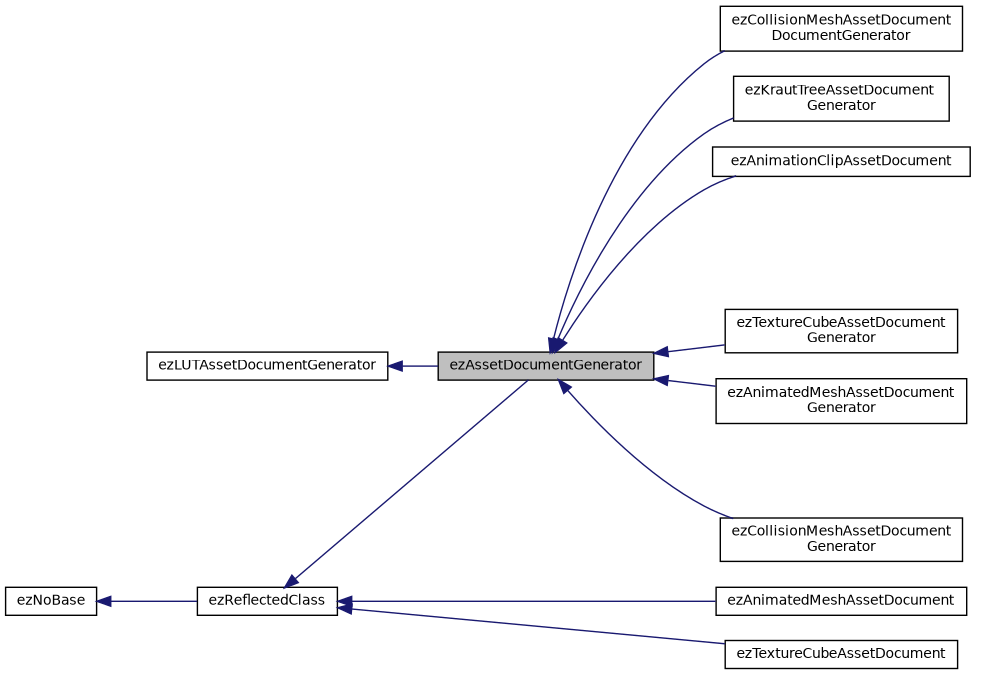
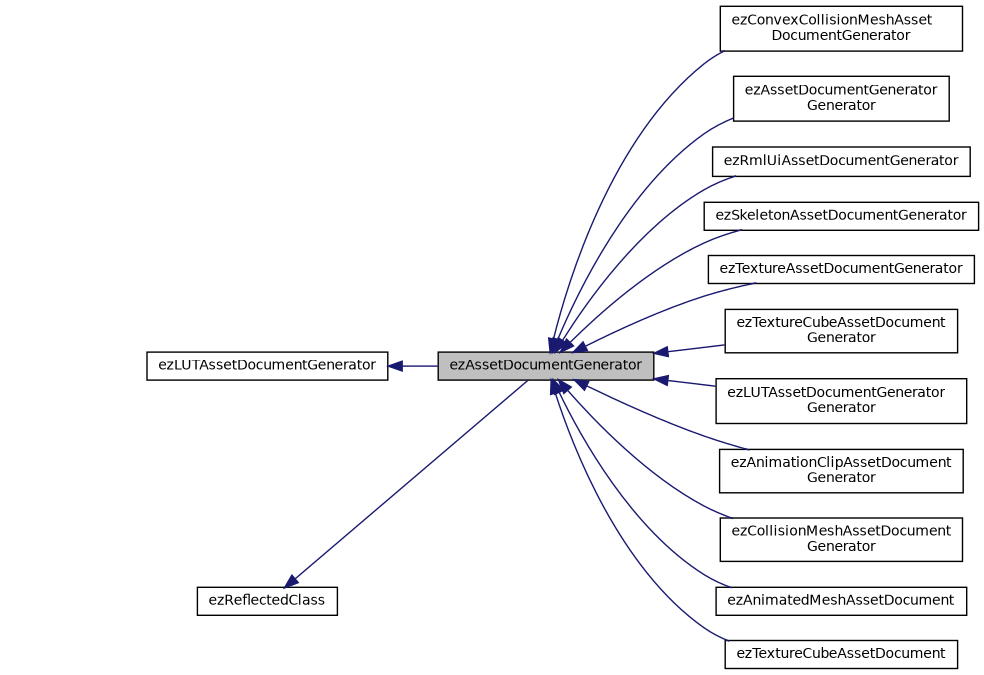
  digraph {
    rankdir=LR
    node [color=black fillcolor=white fontname=Helvetica fontsize=10 shape=record style=filled]
    edge [color=midnightblue dir=back fontname=Helvetica fontsize=10 labelfontname=Helvetica labelfontsize=10 style=solid]
    n1 [fillcolor=grey75 fontcolor=black height=0.2 label=ezAssetDocumentGenerator width=0.4]
-   n2 [height=0.2 label="ezAnimatedMeshAssetDocument\lGenerator" width=0.4]
+   n2 [height=0.2 label="ezLUTAssetDocumentGenerator\lGenerator" width=0.4]
+   n3 [height=0.2 label="ezAnimationClipAssetDocument\lGenerator" width=0.4]
    n4 [height=0.2 label="ezCollisionMeshAssetDocument\lGenerator" width=0.4]
-   n5 [height=0.2 label="ezCollisionMeshAssetDocument\lDocumentGenerator" width=0.4]
+   n5 [height=0.2 label="ezConvexCollisionMeshAsset\lDocumentGenerator" width=0.4]
    n6 [height=0.2 label=ezAnimatedMeshAssetDocument width=0.4]
-   n7 [height=0.2 label="ezKrautTreeAssetDocument\lGenerator" width=0.4]
+   n7 [height=0.2 label="ezAssetDocumentGenerator\lGenerator" width=0.4]
    n8 [height=0.2 label=ezTextureCubeAssetDocument width=0.4]
-   n9 [height=0.2 label=ezAnimationClipAssetDocument width=0.4]
+   n9 [height=0.2 label=ezRmlUiAssetDocumentGenerator width=0.4]
+   n10 [height=0.2 label=ezSkeletonAssetDocumentGenerator width=0.4]
+   n11 [height=0.2 label=ezTextureAssetDocumentGenerator width=0.4]
    n12 [height=0.2 label="ezTextureCubeAssetDocument\lGenerator" width=0.4]
    n13 [height=0.2 label=ezLUTAssetDocumentGenerator width=0.4]
    n14 [height=0.2 label=ezReflectedClass width=0.4]
-   n15 [height=0.2 label=ezNoBase width=0.4]
    n1 -> n2
+   n1 -> n3
    n1 -> n4
    n1 -> n5
-   n14 -> n6
+   n1 -> n6
    n1 -> n7
-   n14 -> n8
+   n1 -> n8
    n1 -> n9
+   n1 -> n10
+   n1 -> n11
    n1 -> n12
    n13 -> n1
    n14 -> n1
-   n15 -> n14
  }
